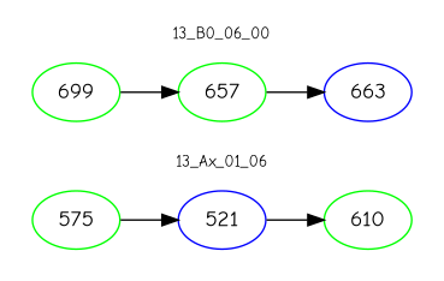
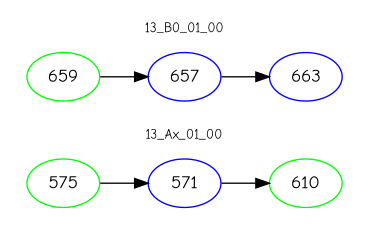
  digraph {
    fontname="Comic Neue"
    rankdir=LR
    node [color=green fontname="Comic Neue"]
    edge [color=black fontname="Comic Neue"]
    n1 [label=575]
-   n2 [color=blue label=521]
+   n2 [color=blue label=571]
    n3 [label=610]
-   n4 [label=699]
-   n5 [label=657]
+   n4 [label=659]
+   n5 [color=blue label=657]
    n6 [color=blue label=663]
    subgraph cluster_1 {
      color=white
      fontsize=10
-     label="13_Ax_01_06"
+     label="13_Ax_01_00"
      n1
      n2
      n3
    }
    subgraph cluster_2 {
      color=white
      fontsize=10
-     label="13_B0_06_00"
+     label="13_B0_01_00"
      n4
      n5
      n6
    }
    n1 -> n2
    n2 -> n3
    n4 -> n5
    n5 -> n6
  }
